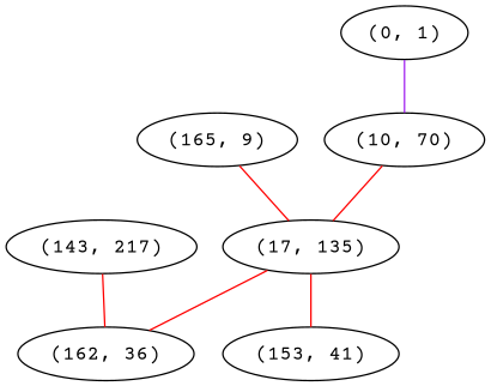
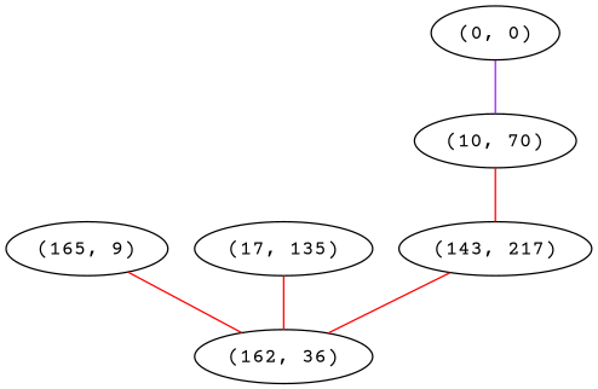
  graph {
    fontname="Courier Prime"
    node [fontname="Courier Prime"]
    edge [color=red fontname="Courier Prime" weight=1]
    "(165, 9)"
    "(162, 36)"
-   "(0, 0)" [label="(0, 1)"]
+   "(0, 0)"
    "(10, 70)"
    "(17, 135)"
    "(143, 217)"
-   "(153, 41)"
-   "(165, 9)" -- "(17, 135)"
+   "(165, 9)" -- "(162, 36)"
    "(0, 0)" -- "(10, 70)" [color=purple weight=4]
-   "(10, 70)" -- "(17, 135)"
+   "(10, 70)" -- "(143, 217)"
    "(17, 135)" -- "(162, 36)"
-   "(17, 135)" -- "(153, 41)"
    "(143, 217)" -- "(162, 36)"
  }
